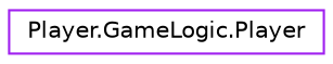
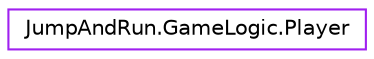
  digraph {
    rankdir=TB
-   n1 [color=purple fillcolor=white fontname=Helvetica fontsize=10 height=0.2 label="Player.GameLogic.Player" shape=record style=filled width=0.4]
+   n1 [color=purple fillcolor=white fontname=Helvetica fontsize=10 height=0.2 label="JumpAndRun.GameLogic.Player" shape=record style=filled width=0.4]
  }
